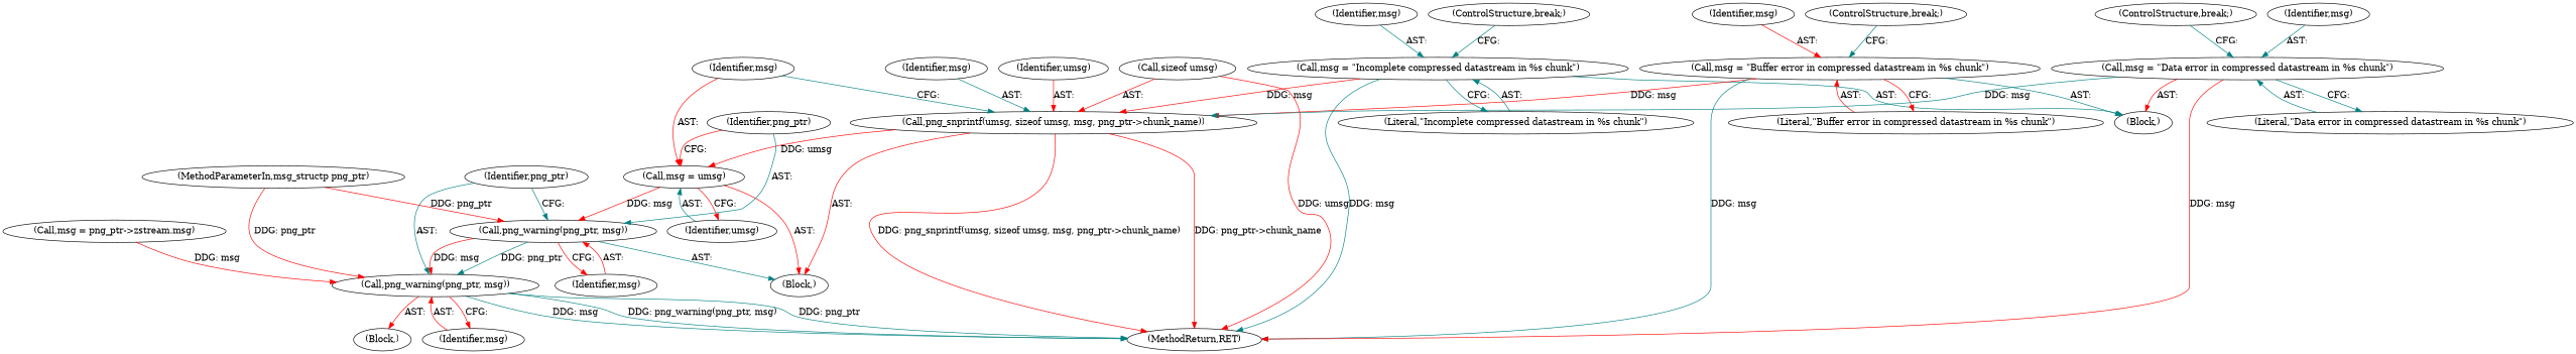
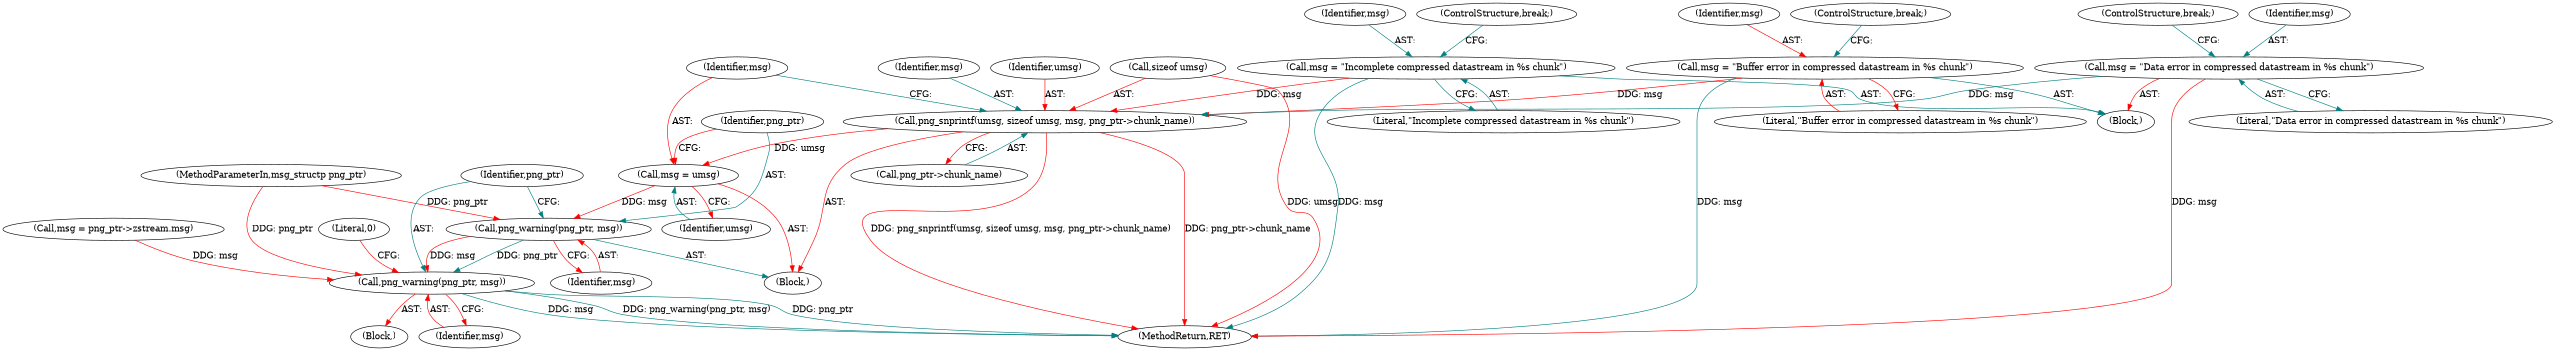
  digraph {
    edge [color=red]
    n1 [label="(Call,png_snprintf(umsg, sizeof umsg, msg, png_ptr->chunk_name))"]
    n2 [label="(Call,msg = umsg)"]
    n3 [label="(Block,)"]
+   n4 [label="(Call,png_ptr->chunk_name)"]
    n5 [label="(MethodReturn,RET)"]
    n6 [label="(Call,png_warning(png_ptr, msg))"]
    n7 [label="(Identifier,umsg)"]
    n8 [label="(Call,msg = \"Incomplete compressed datastream in %s chunk\")"]
    n9 [label="(Block,)"]
    n10 [label="(Literal,\"Incomplete compressed datastream in %s chunk\")"]
    n11 [label="(Call,msg = \"Buffer error in compressed datastream in %s chunk\")"]
    n12 [label="(Literal,\"Buffer error in compressed datastream in %s chunk\")"]
    n13 [label="(Call,msg = \"Data error in compressed datastream in %s chunk\")"]
    n14 [label="(Literal,\"Data error in compressed datastream in %s chunk\")"]
    n15 [label="(Call,png_warning(png_ptr, msg))"]
    n16 [label="(Identifier,msg)"]
    n17 [label="(Block,)"]
    n18 [label="(Identifier,msg)"]
    n19 [label="(ControlStructure,break;)"]
    n20 [label="(Identifier,msg)"]
    n21 [label="(Call,msg = png_ptr->zstream.msg)"]
    n22 [label="(MethodParameterIn,msg_structp png_ptr)"]
    n23 [label="(Identifier,msg)"]
    n24 [label="(Identifier,msg)"]
    n25 [label="(ControlStructure,break;)"]
+   n26 [label="(Literal,0)"]
    n27 [label="(Identifier,umsg)"]
    n28 [label="(Call,sizeof umsg)"]
    n29 [label="(ControlStructure,break;)"]
    n30 [label="(Identifier,msg)"]
    n31 [label="(Identifier,png_ptr)"]
    n32 [label="(Identifier,png_ptr)"]
    n33 [label="(Identifier,msg)"]
    n1 -> n2 [label="DDG: umsg"]
    n1 -> n3 [label="AST: "]
+   n1 -> n4 [label="CFG: "]
    n1 -> n5 [label="DDG: png_ptr->chunk_name"]
    n1 -> n5 [label="DDG: png_snprintf(umsg, sizeof umsg, msg, png_ptr->chunk_name)"]
    n2 -> n3 [label="AST: "]
    n2 -> n6 [label="DDG: msg"]
    n2 -> n7 [label="CFG: "]
+   n4 -> n1 [color=teal label="AST: "]
    n6 -> n3 [color=teal label="AST: "]
    n6 -> n15 [color=teal label="DDG: png_ptr"]
    n6 -> n15 [label="DDG: msg"]
    n6 -> n16 [label="CFG: "]
    n7 -> n2 [color=teal label="AST: "]
    n8 -> n1 [label="DDG: msg"]
    n8 -> n5 [color=teal label="DDG: msg"]
    n8 -> n9 [color=teal label="AST: "]
    n8 -> n10 [color=teal label="CFG: "]
    n10 -> n8 [color=teal label="AST: "]
    n11 -> n1 [label="DDG: msg"]
    n11 -> n5 [color=teal label="DDG: msg"]
    n11 -> n9 [color=teal label="AST: "]
    n11 -> n12 [label="CFG: "]
    n12 -> n11 [label="AST: "]
    n13 -> n1 [color=teal label="DDG: msg"]
    n13 -> n5 [label="DDG: msg"]
    n13 -> n9 [label="AST: "]
    n13 -> n14 [color=teal label="CFG: "]
    n14 -> n13 [color=teal label="AST: "]
    n15 -> n5 [color=teal label="DDG: msg"]
    n15 -> n5 [color=teal label="DDG: png_warning(png_ptr, msg)"]
    n15 -> n5 [color=teal label="DDG: png_ptr"]
    n15 -> n17 [label="AST: "]
    n15 -> n18 [label="CFG: "]
    n16 -> n6 [label="AST: "]
    n18 -> n15 [label="AST: "]
    n19 -> n13 [color=teal label="CFG: "]
    n20 -> n1 [color=teal label="CFG: "]
    n20 -> n2 [label="AST: "]
    n21 -> n15 [label="DDG: msg"]
    n22 -> n6 [label="DDG: png_ptr"]
    n22 -> n15 [label="DDG: png_ptr"]
    n23 -> n8 [color=teal label="AST: "]
    n24 -> n11 [label="AST: "]
    n25 -> n11 [color=teal label="CFG: "]
+   n26 -> n15 [label="CFG: "]
    n27 -> n1 [label="AST: "]
    n28 -> n1 [label="AST: "]
    n28 -> n5 [label="DDG: umsg"]
    n29 -> n8 [color=teal label="CFG: "]
    n30 -> n13 [color=teal label="AST: "]
    n31 -> n6 [color=teal label="CFG: "]
    n31 -> n15 [color=teal label="AST: "]
    n32 -> n2 [label="CFG: "]
    n32 -> n6 [color=teal label="AST: "]
    n33 -> n1 [color=teal label="AST: "]
  }
